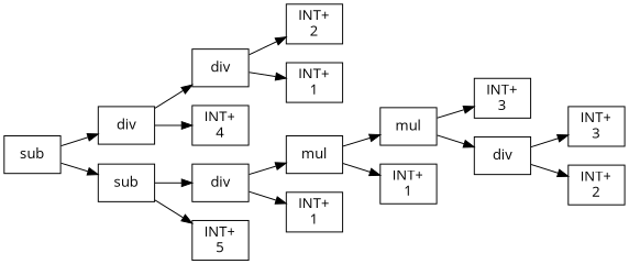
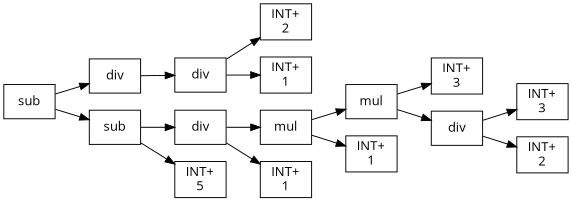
  digraph {
    rankdir=LR
    fontname="Open Sans"
    node [shape=box fontname="Open Sans"]
    edge [fontname="Open Sans"]
    n1 [label=sub]
    n2 [label=div]
    n3 [label=sub]
    n4 [label=div]
-   n5 [label="INT+\n4"]
    n6 [label="INT+\n2"]
    n7 [label="INT+\n1"]
    n8 [label=div]
    n9 [label="INT+\n5"]
    n10 [label=mul]
    n11 [label="INT+\n1"]
    n12 [label=mul]
    n13 [label="INT+\n1"]
    n14 [label="INT+\n3"]
    n15 [label=div]
    n16 [label="INT+\n3"]
    n17 [label="INT+\n2"]
    n1 -> n2
    n1 -> n3
    n2 -> n4
-   n2 -> n5
    n3 -> n8
    n3 -> n9
    n4 -> n6
    n4 -> n7
    n8 -> n10
    n8 -> n11
    n10 -> n12
    n10 -> n13
    n12 -> n14
    n12 -> n15
    n15 -> n16
    n15 -> n17
  }
